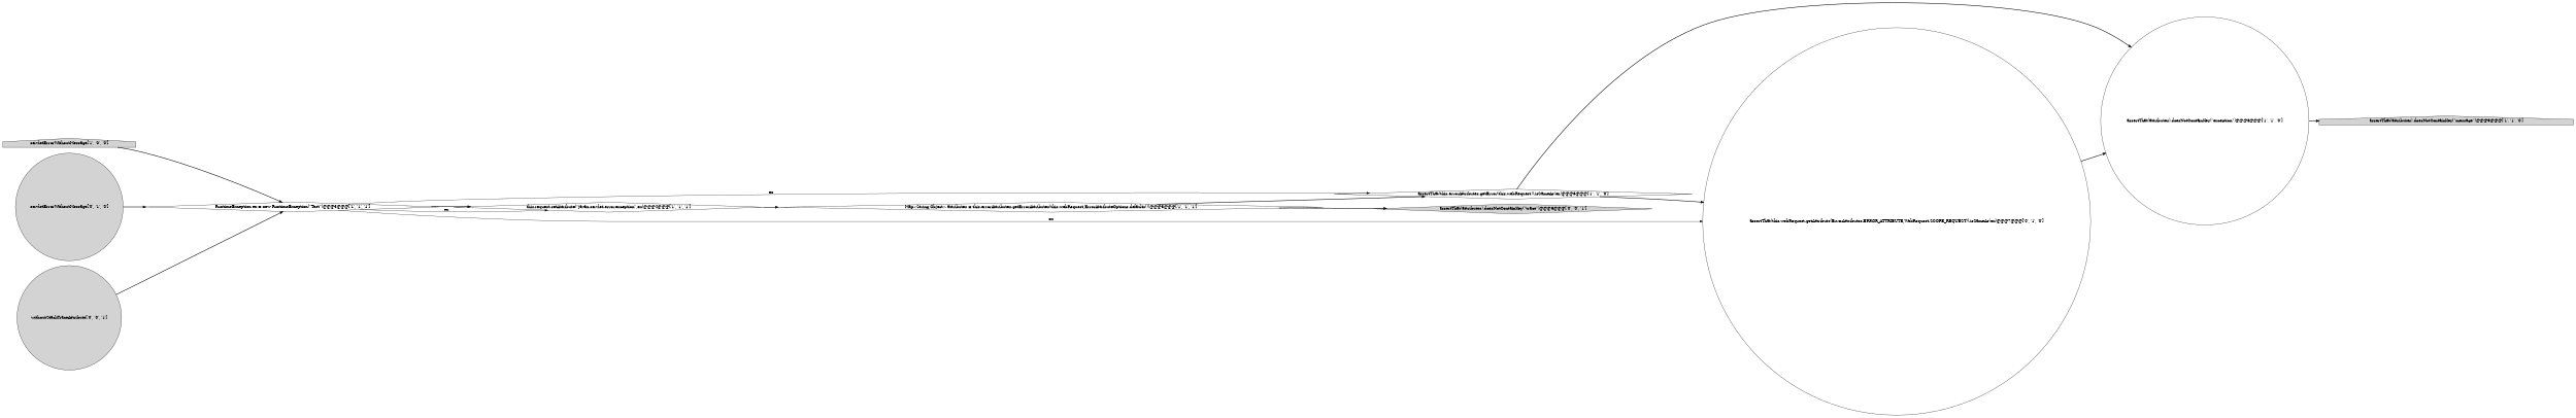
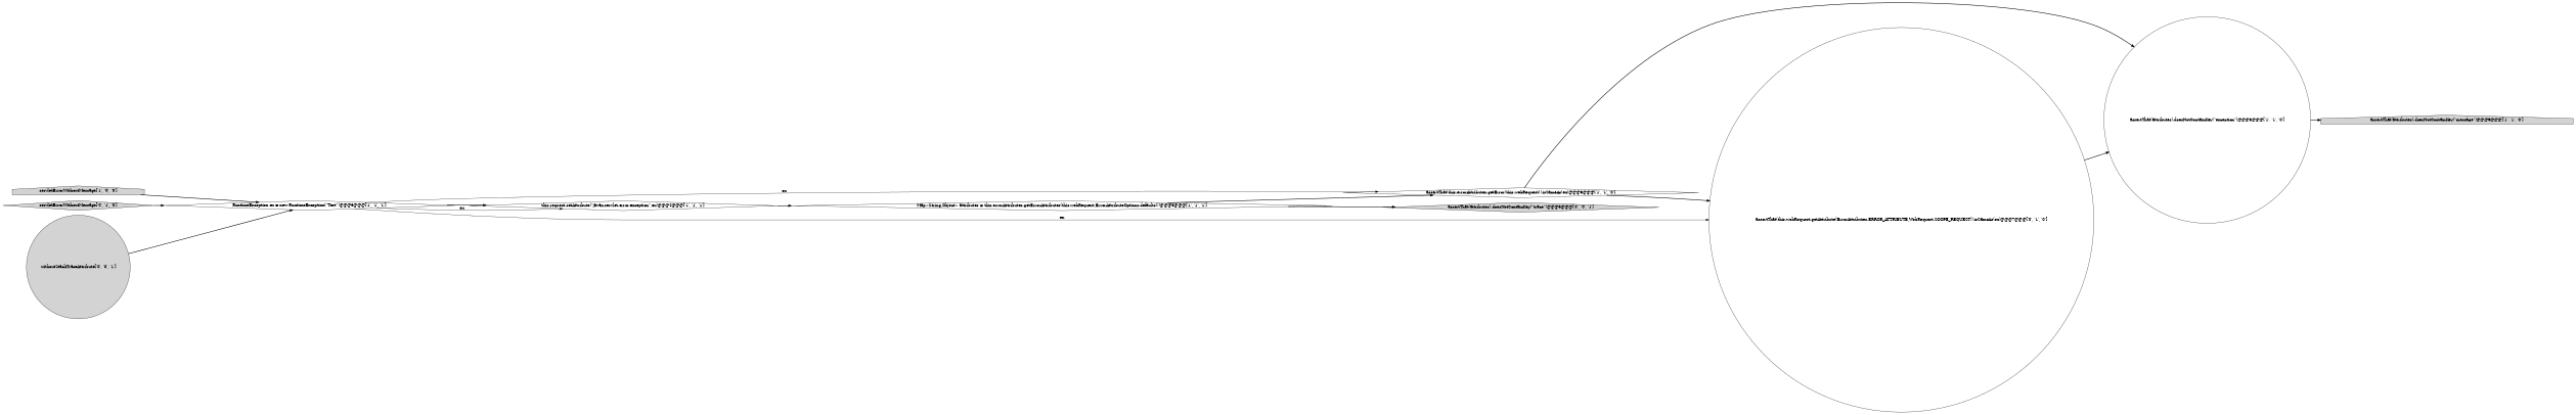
  digraph {
    rankdir=LR
    node [fillcolor=white shape=diamond style=filled]
    edge [style=bold]
    n1 [label="assertThat(this.errorAttributes.getError(this.webRequest)).isSameAs(ex)@@@6@@@['1', '1', '0']"]
    n2 [label="assertThat(attributes).doesNotContainKey(\"exception\")@@@8@@@['1', '1', '0']" shape=circle]
    n3 [label="assertThat(this.webRequest.getAttribute(ErrorAttributes.ERROR_ATTRIBUTE,WebRequest.SCOPE_REQUEST)).isSameAs(ex)@@@7@@@['0', '1', '0']" shape=circle]
    n4 [label="Map<String,Object> attributes = this.errorAttributes.getErrorAttributes(this.webRequest,ErrorAttributeOptions.defaults())@@@5@@@['1', '1', '1']"]
    n5 [fillcolor=lightgray label="assertThat(attributes).doesNotContainKey(\"trace\")@@@6@@@['0', '0', '1']"]
    n6 [fillcolor=lightgray label="assertThat(attributes).doesNotContainKey(\"message\")@@@9@@@['1', '1', '0']" shape=house]
    n7 [fillcolor=lightgray label="servletErrorWithoutMessage['1', '0', '0']" shape=house]
    n8 [label="RuntimeException ex = new RuntimeException(\"Test\")@@@3@@@['1', '1', '1']"]
    n9 [label="this.request.setAttribute(\"javax.servlet.error.exception\",ex)@@@4@@@['1', '1', '1']"]
-   n10 [fillcolor=lightgray label="servletErrorWithoutMessage['0', '1', '0']" shape=circle]
+   n10 [fillcolor=lightgray label="servletErrorWithoutMessage['0', '1', '0']"]
    n11 [fillcolor=lightgray label="withoutStackTraceAttribute['0', '0', '1']" shape=circle]
    n1 -> n2
    n1 -> n3
    n2 -> n6
    n3 -> n2
    n4 -> n1
    n4 -> n5
    n7 -> n8
    n8 -> n1 [label=ex style=solid]
    n8 -> n3 [label=ex style=solid]
    n8 -> n9
    n8 -> n9 [label=ex style=solid]
    n9 -> n4
    n10 -> n8
    n11 -> n8
  }
